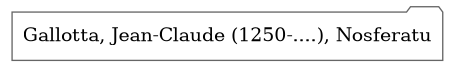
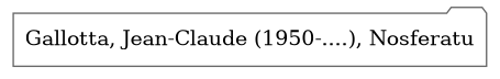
  digraph {
    rankdir=LR
-   n1 [label="Gallotta, Jean-Claude (1250-....), Nosferatu" color=gray40 shape=folder]
+   n1 [label="Gallotta, Jean-Claude (1950-....), Nosferatu" color=gray40 shape=folder]
  }
